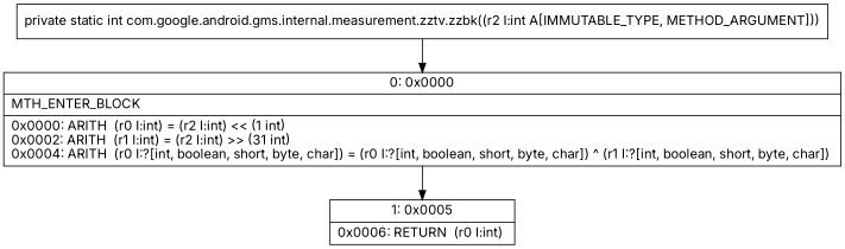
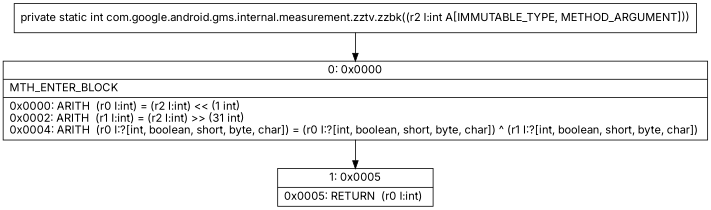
  digraph {
    fontname=Inter
    node [shape=record fontname=Inter]
    edge [fontname=Inter]
    n1 [label="{0\:\ 0x0000|MTH_ENTER_BLOCK\l|0x0000: ARITH  (r0 I:int) = (r2 I:int) \<\< (1 int) \l0x0002: ARITH  (r1 I:int) = (r2 I:int) \>\> (31 int) \l0x0004: ARITH  (r0 I:?[int, boolean, short, byte, char]) = (r0 I:?[int, boolean, short, byte, char]) ^ (r1 I:?[int, boolean, short, byte, char]) \l}"]
-   n2 [label="{1\:\ 0x0005|0x0006: RETURN  (r0 I:int) \l}"]
+   n2 [label="{1\:\ 0x0005|0x0005: RETURN  (r0 I:int) \l}"]
    n3 [label="{private static int com.google.android.gms.internal.measurement.zztv.zzbk((r2 I:int A[IMMUTABLE_TYPE, METHOD_ARGUMENT])) }"]
    n1 -> n2
    n3 -> n1
  }
